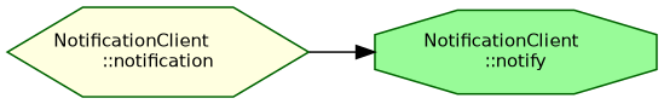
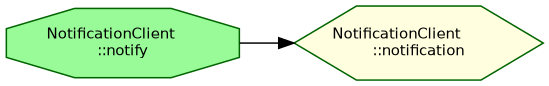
  digraph {
    rankdir=RL
    node [color=darkgreen fontname=Helvetica fontsize=10 style=filled]
    n1 [fillcolor=lightyellow fontcolor=black height=0.2 label="NotificationClient\l::notification" shape=hexagon width=0.4]
    n2 [fillcolor=palegreen height=0.2 label="NotificationClient\l::notify" shape=octagon width=0.4]
-   n2 -> n1 [color=black dir=back fontname=Helvetica fontsize=10 labelfontname=Helvetica labelfontsize=10 style=solid]
+   n1 -> n2 [color=black dir=back fontname=Helvetica fontsize=10 labelfontname=Helvetica labelfontsize=10 style=solid]
  }
